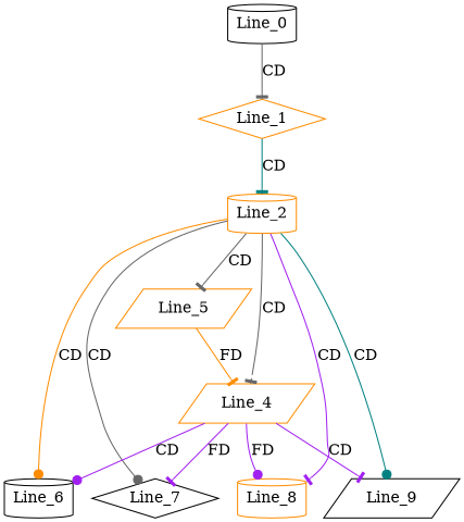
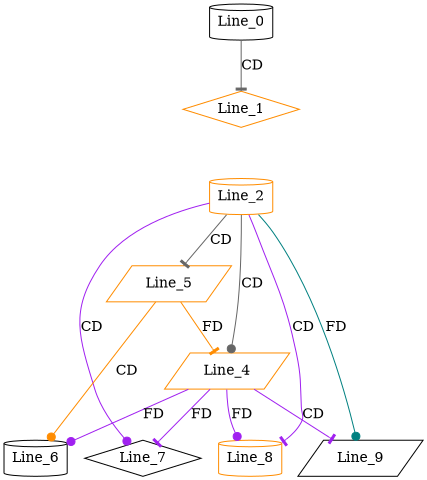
  digraph {
    node [color=darkorange shape=cylinder]
    edge [arrowhead=tee color=purple]
    Line_1 [shape=diamond]
    Line_0 [color=black]
    Line_2
    Line_4 [shape=parallelogram]
    Line_5 [shape=parallelogram]
    Line_6 [color=black]
    Line_7 [color=black shape=diamond]
    Line_8
    Line_9 [color=black shape=parallelogram]
-   Line_1 -> Line_2 [color=teal label=CD]
    Line_0 -> Line_1 [color=gray40 label=CD]
-   Line_2 -> Line_4 [color=gray40 label=CD]
+   Line_2 -> Line_4 [arrowhead=dot color=gray40 label=CD]
    Line_2 -> Line_5 [color=gray40 label=CD]
-   Line_2 -> Line_6 [arrowhead=dot color=darkorange label=CD]
-   Line_2 -> Line_7 [arrowhead=dot color=gray40 label=CD]
+   Line_5 -> Line_6 [arrowhead=dot color=darkorange label=CD]
+   Line_2 -> Line_7 [arrowhead=dot label=CD]
    Line_2 -> Line_8 [label=CD]
-   Line_2 -> Line_9 [arrowhead=dot color=teal label=CD]
-   Line_4 -> Line_6 [arrowhead=dot label=CD]
+   Line_2 -> Line_9 [arrowhead=dot color=teal label=FD]
+   Line_4 -> Line_6 [arrowhead=dot label=FD]
    Line_4 -> Line_7 [label=FD]
    Line_4 -> Line_8 [arrowhead=dot label=FD]
    Line_4 -> Line_9 [label=CD]
    Line_5 -> Line_4 [color=darkorange label=FD]
  }
